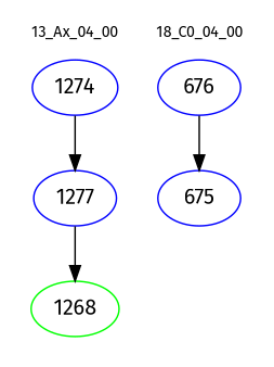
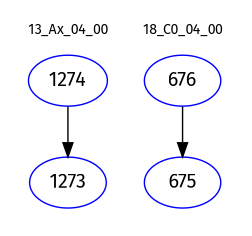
  digraph {
    fontname="Fira Sans"
    node [color=blue fontname="Fira Sans"]
    edge [color=black fontname="Fira Sans"]
-   n1 [label=1277]
-   n2 [color=green label=1268]
+   n1 [label=1273]
    n3 [label=1274]
    n4 [label=676]
    n5 [label=675]
    subgraph cluster_1 {
      color=white
      fontsize=10
      label="13_Ax_04_00"
      n1
-     n2
      n3
    }
    subgraph cluster_2 {
      color=white
      fontsize=10
      label="18_C0_04_00"
      n4
      n5
    }
-   n1 -> n2
    n3 -> n1
    n4 -> n5
  }
